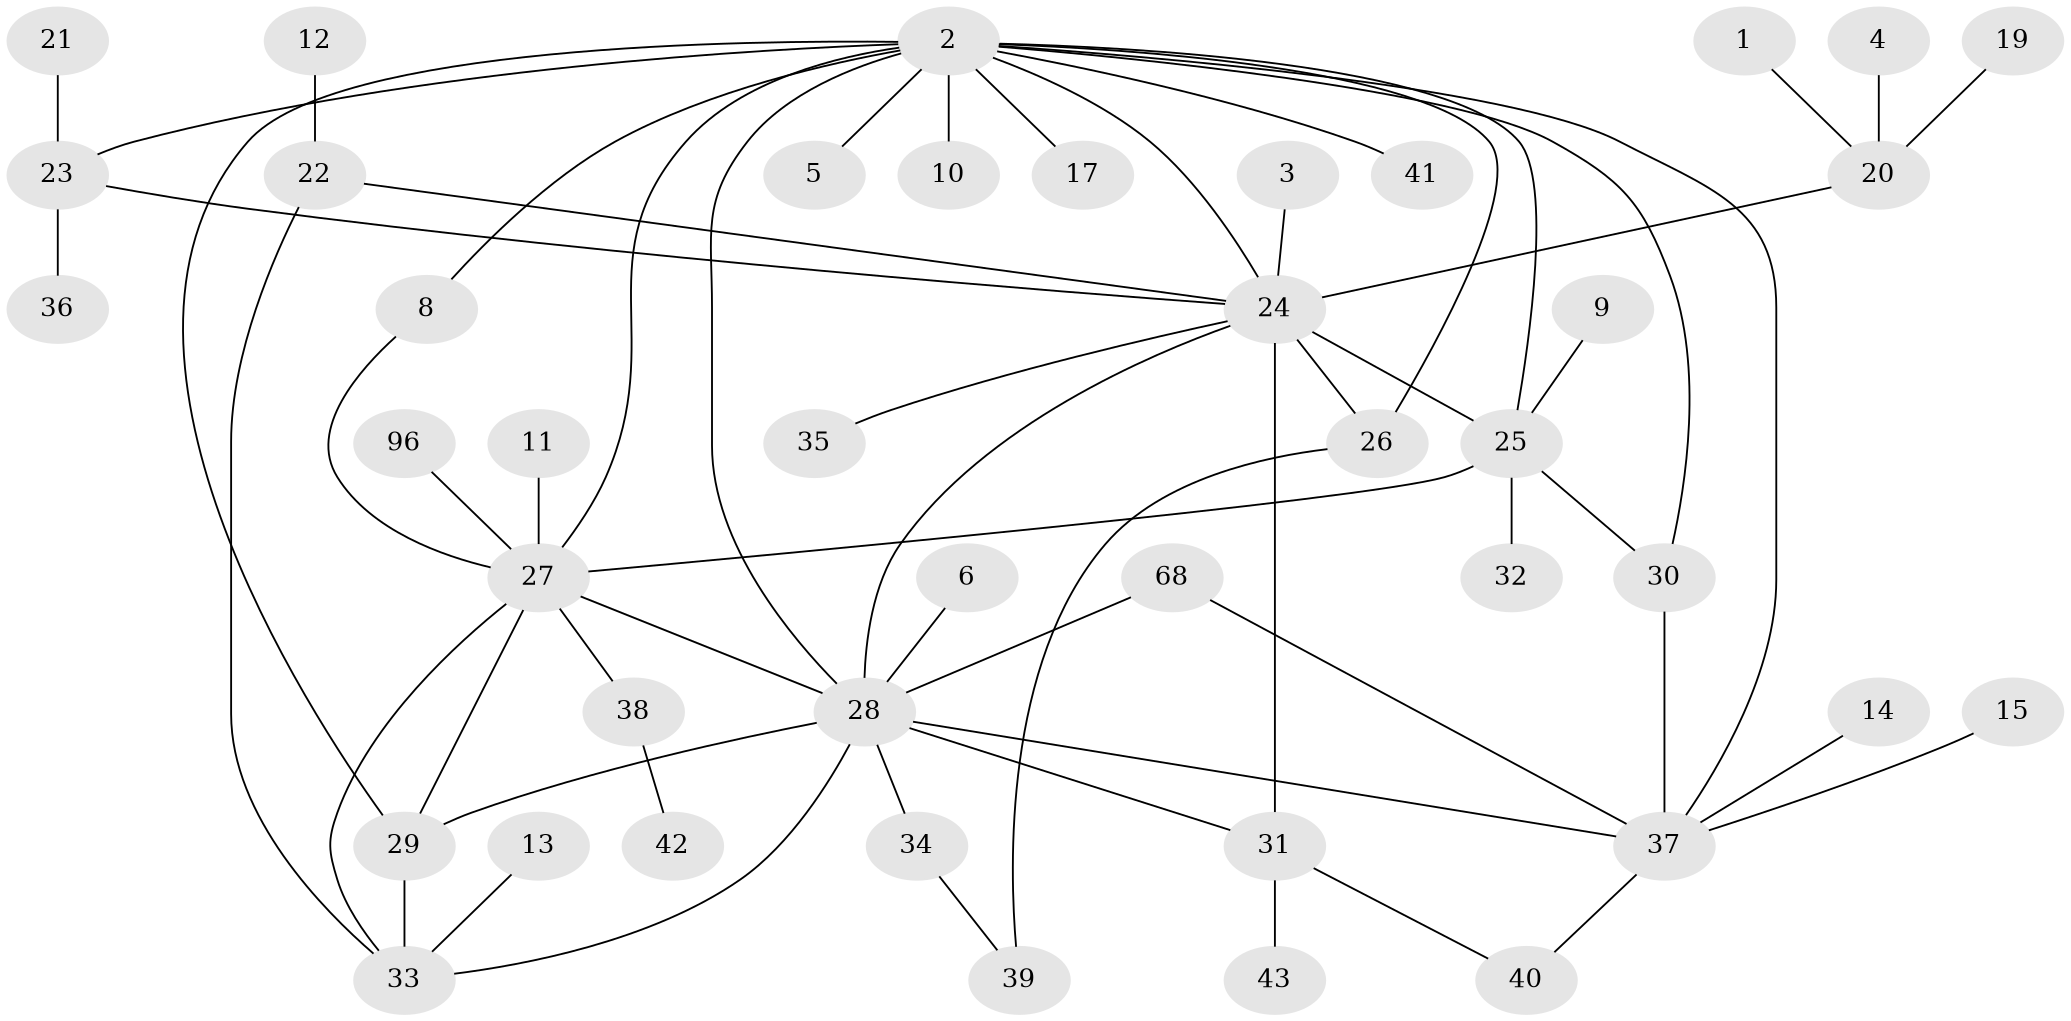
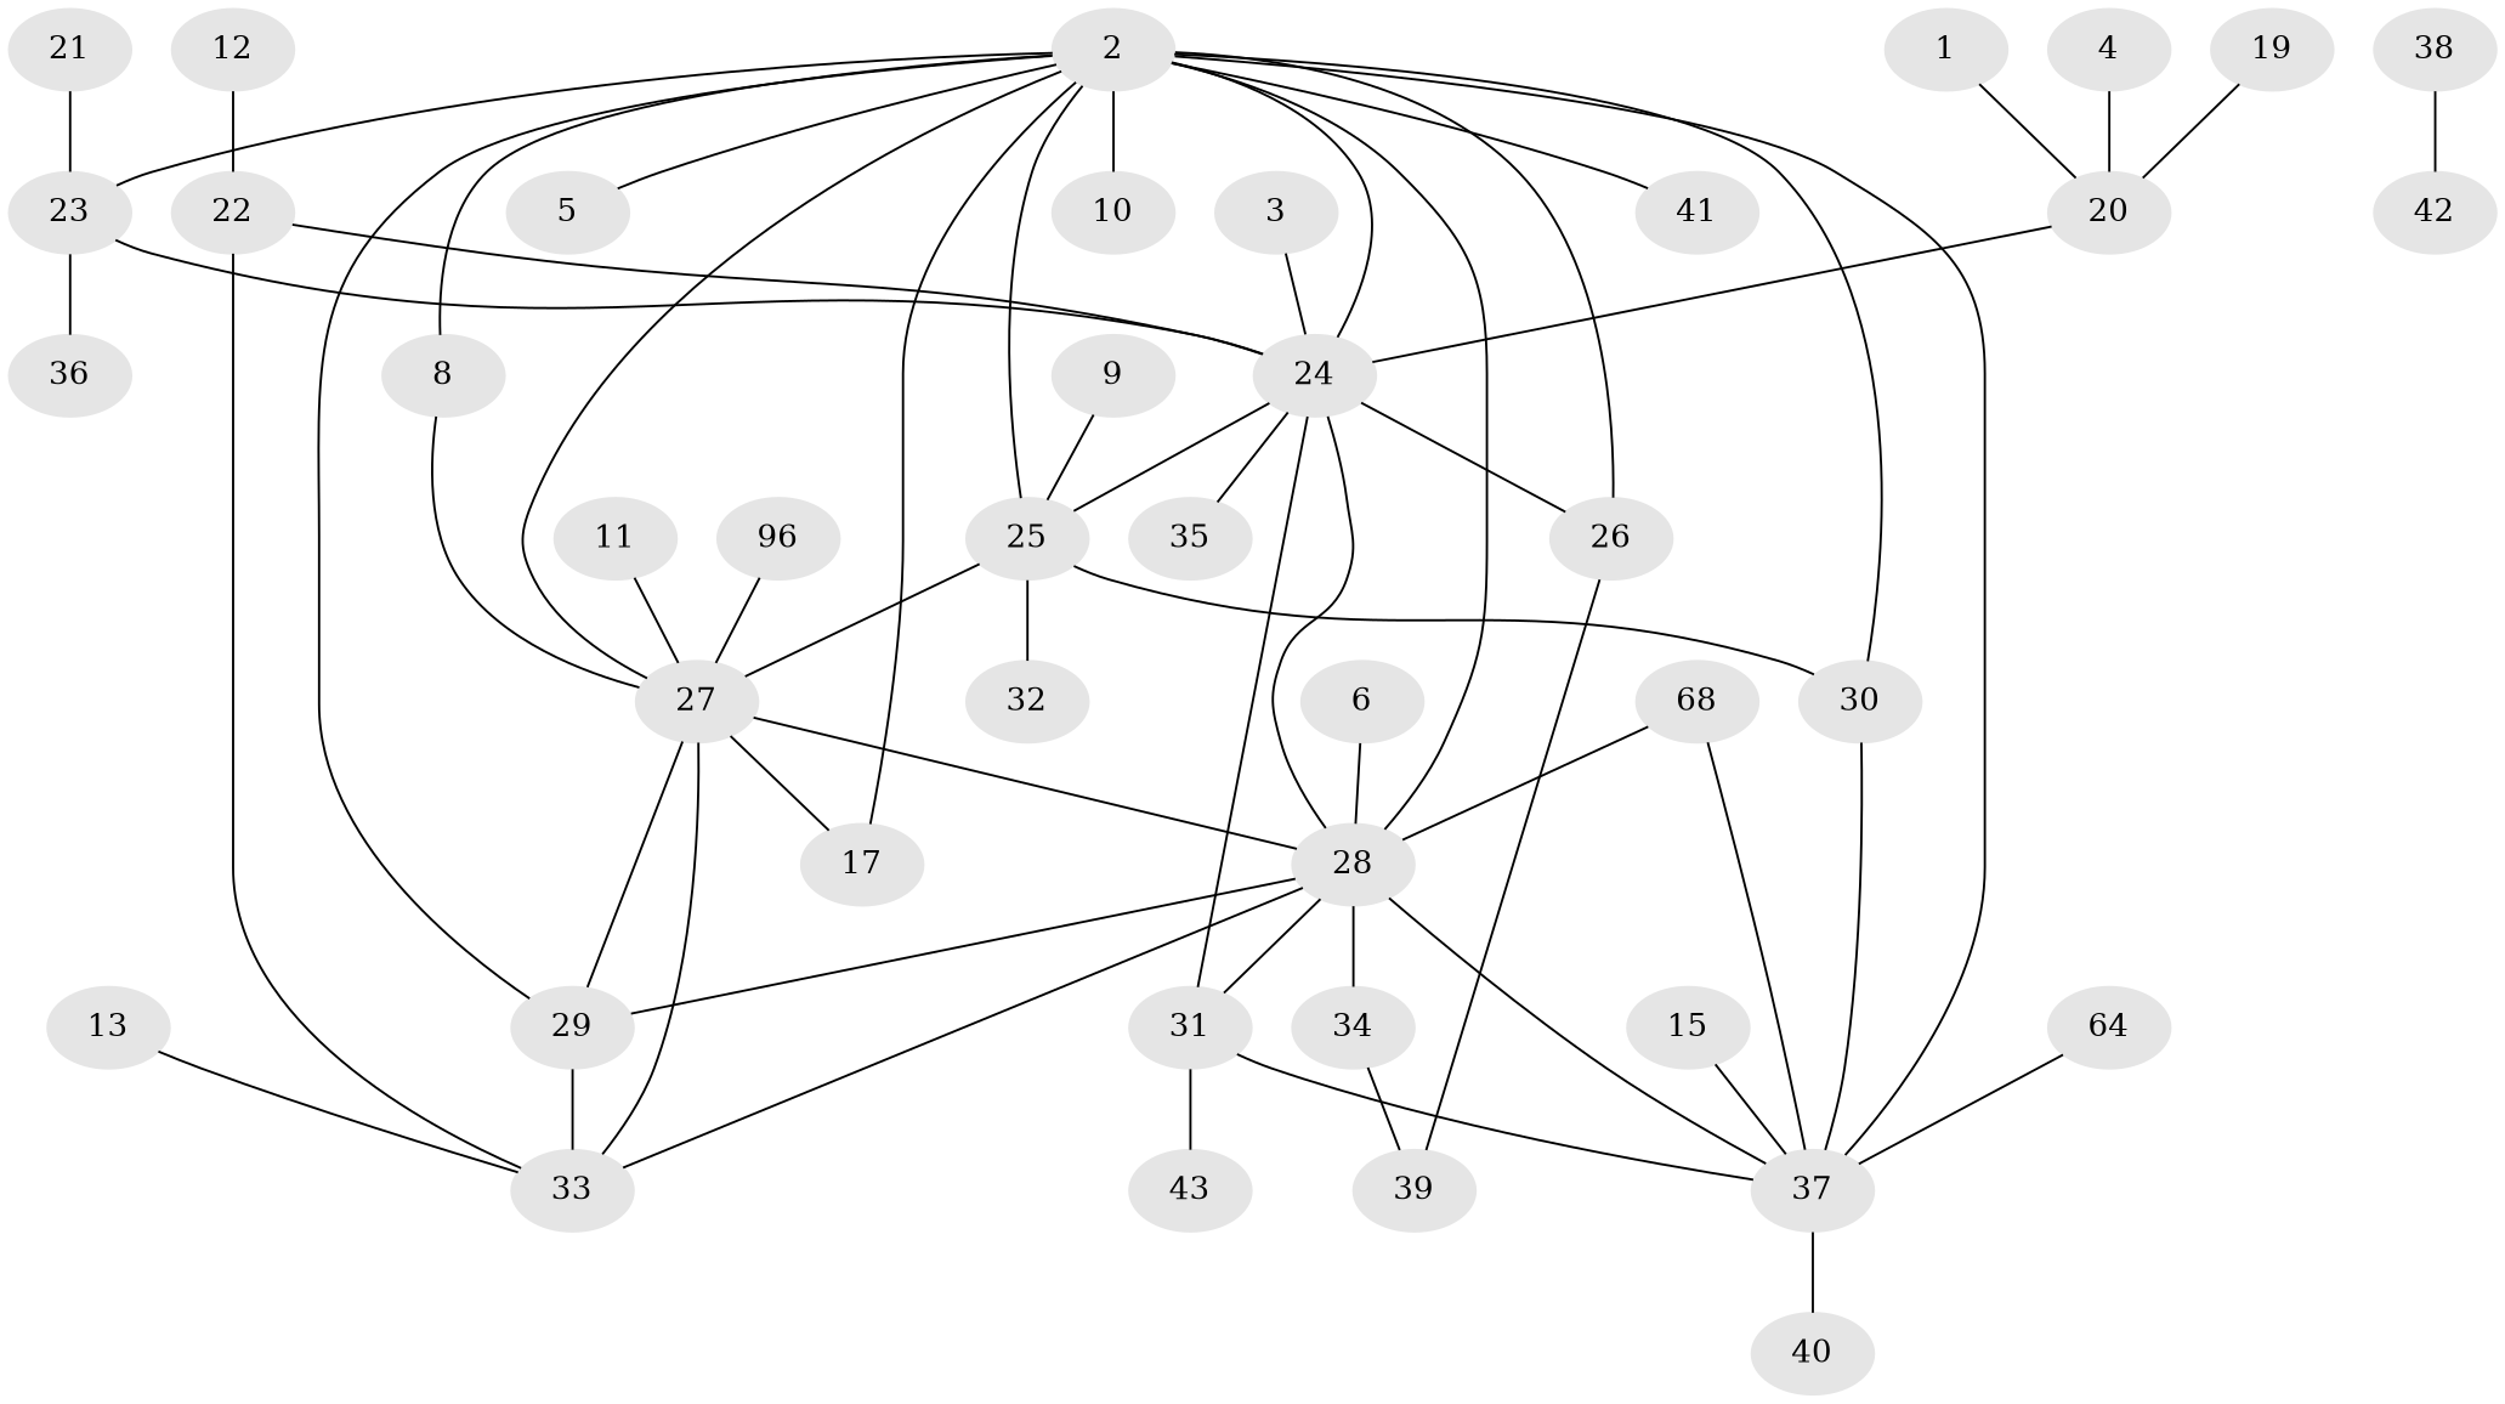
  graph {
    node [color=gray90 style=filled]
    edge [weight=1.0]
    1
    20
    24
    2
    5
    8
    10
    17
    23
    25
    26
    27
    28
    29
    30
    37
    41
    36
    31
    35
    32
    39
    33
    38
    34
    40
    3
    4
    6
    n30 [label=68]
    9
    11
    12
    22
    13
-   14
+   14 [label=64]
    15
    n38 [label=96]
    19
    21
    43
    42
    1 -- 20
    20 -- 24
    24 -- 25
    24 -- 26 [weight=2.0]
    24 -- 28
    24 -- 31
    24 -- 35
    2 -- 24
    2 -- 5
    2 -- 8
    2 -- 10
    2 -- 17
    2 -- 23
    2 -- 25
    2 -- 26
    2 -- 27
    2 -- 28 [weight=2.0]
    2 -- 29
    2 -- 30
    2 -- 37
    2 -- 41
    8 -- 27
    23 -- 24
    23 -- 36
    25 -- 27
    25 -- 30
    25 -- 32
    26 -- 39
    27 -- 28
    27 -- 29
    27 -- 33
-   27 -- 38
+   27 -- 17
    28 -- 29
    28 -- 37
    28 -- 31
    28 -- 33
    28 -- 34
    29 -- 33
    30 -- 37
    37 -- 40
-   31 -- 40
+   31 -- 37
    31 -- 43
    38 -- 42
    34 -- 39
    3 -- 24
    4 -- 20
    6 -- 28
    n30 -- 28
    n30 -- 37
    9 -- 25
    11 -- 27
    12 -- 22
    22 -- 24
    22 -- 33
    13 -- 33
    14 -- 37
    15 -- 37
    n38 -- 27
    19 -- 20
    21 -- 23
  }
